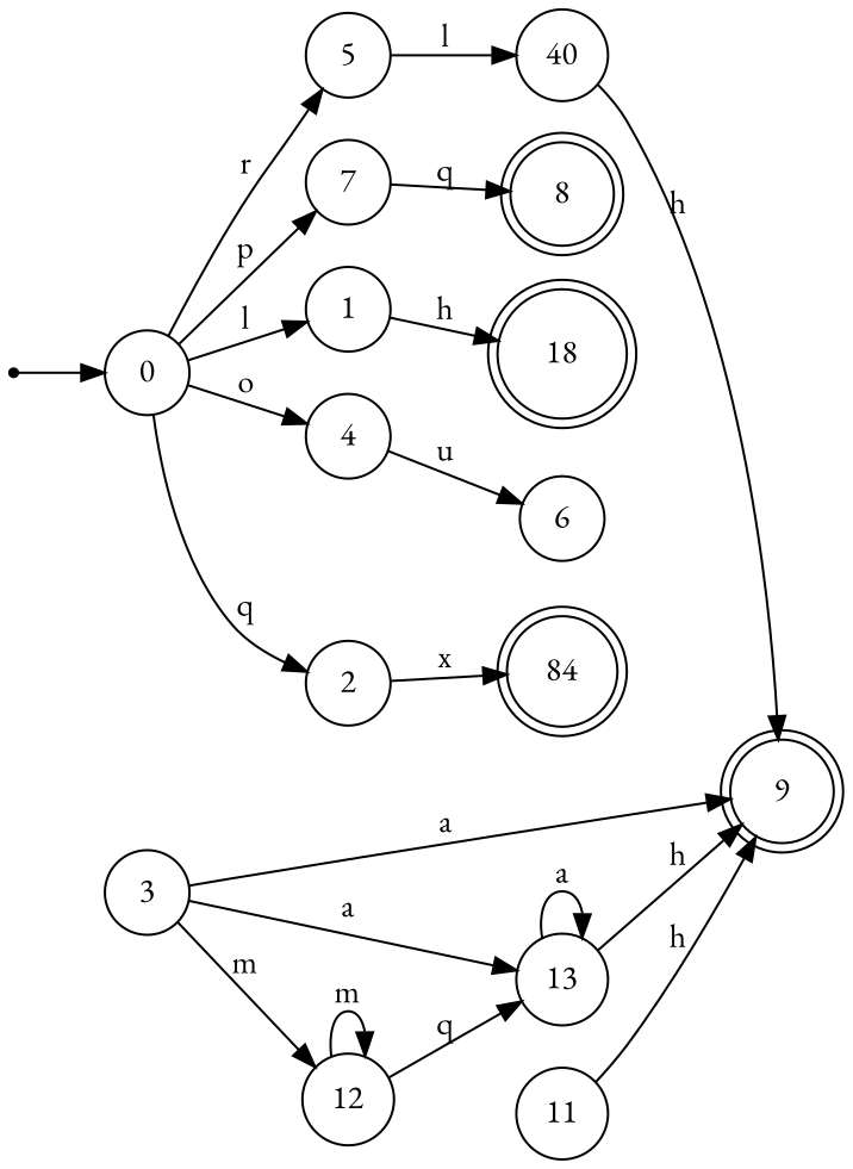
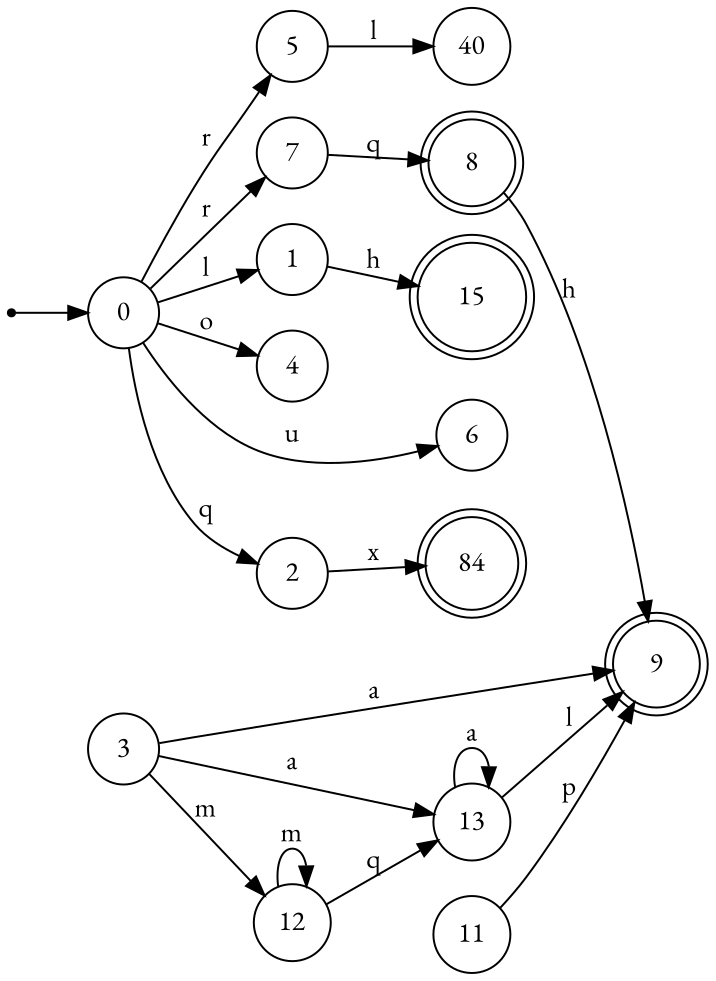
  digraph {
    fontname="EB Garamond"
    rankdir=LR
    node [fontname="EB Garamond" shape=circle]
    edge [fontname="EB Garamond"]
    dummy0 [shape=point]
    0
    1
    2
    4
    5
    6
    7
-   15 [shape=doublecircle label=18]
+   15 [shape=doublecircle]
    n10 [label=84 shape=doublecircle]
    9 [shape=doublecircle]
    3
    12
    13
    n15 [label=40]
    8 [shape=doublecircle]
    11
    dummy0 -> 0
    0 -> 1 [label=l]
    0 -> 2 [label=q]
    0 -> 4 [label=o]
    0 -> 5 [label=r]
-   4 -> 6 [label=u]
-   0 -> 7 [label=p]
+   0 -> 6 [label=u]
+   0 -> 7 [label=r]
    1 -> 15 [label=h]
    2 -> n10 [label=x]
    5 -> n15 [label=l]
    7 -> 8 [label=q]
    3 -> 9 [label=a]
    3 -> 12 [label=m]
    3 -> 13 [label=a]
    12 -> 12 [label=m]
    12 -> 13 [label=q]
-   13 -> 9 [label=h]
+   13 -> 9 [label=l]
    13 -> 13 [label=a]
-   n15 -> 9 [label=h]
-   11 -> 9 [label=h]
+   8 -> 9 [label=h]
+   11 -> 9 [label=p]
  }
